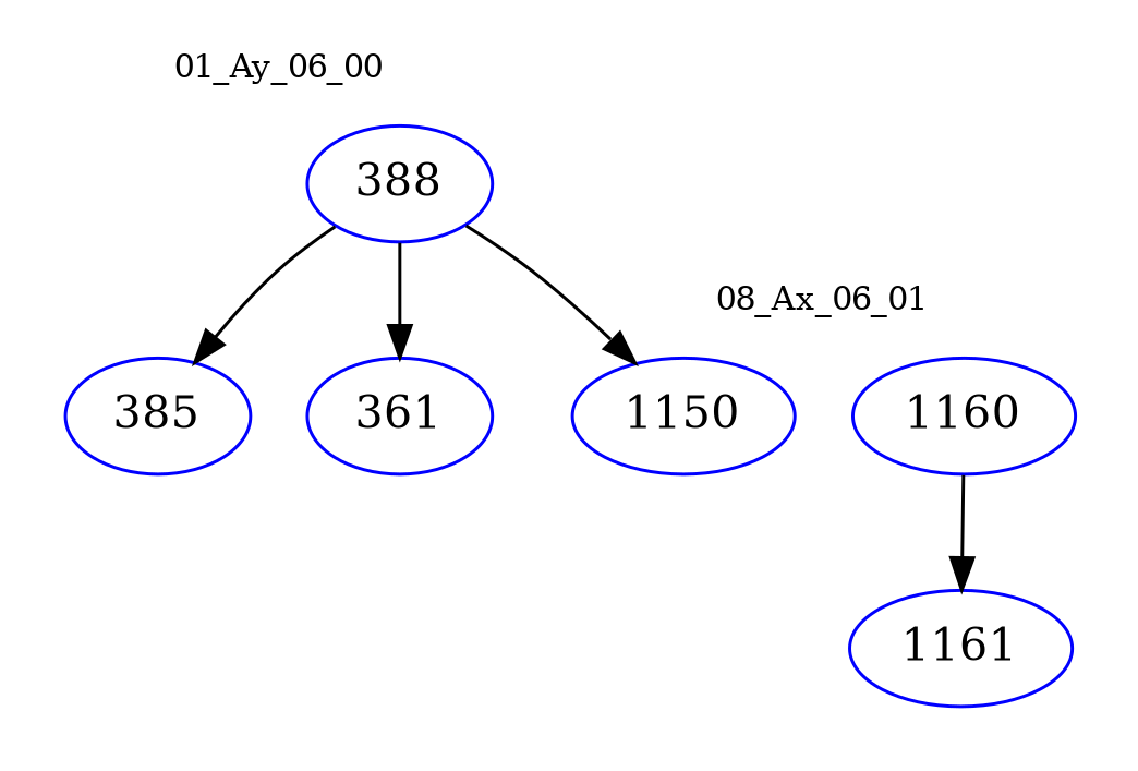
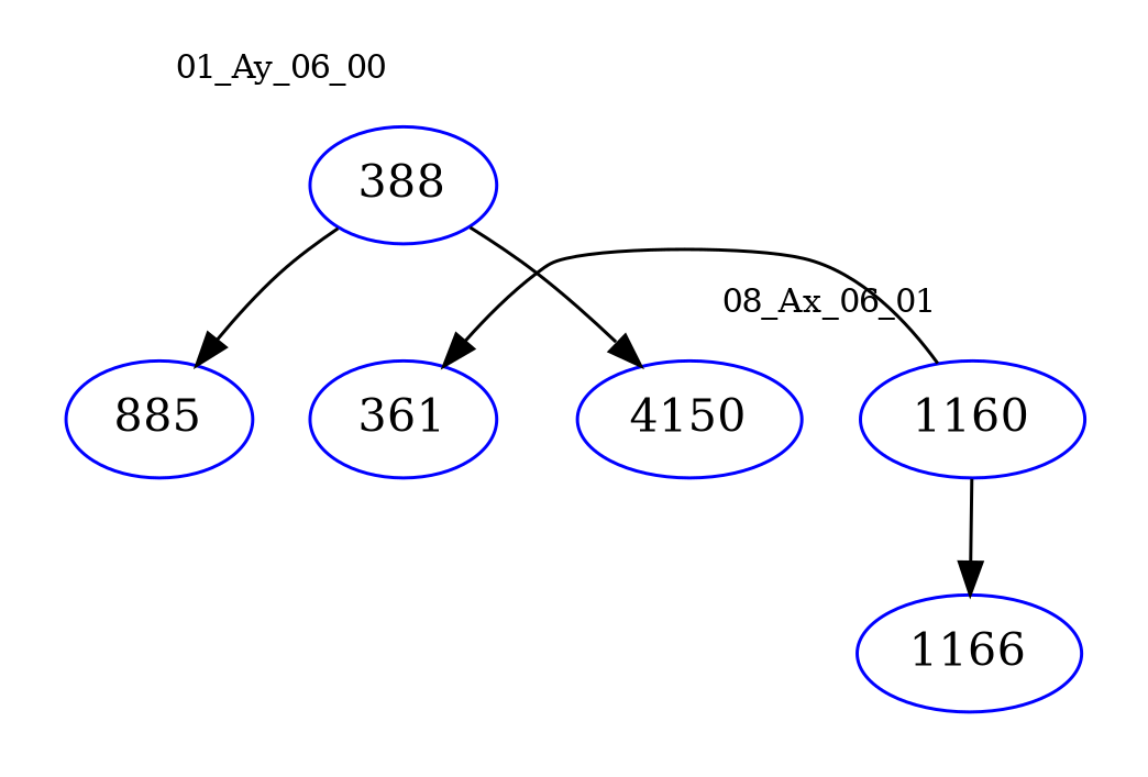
  digraph {
    node [color=blue]
    edge [color=black]
    n1 [label=388]
-   n2 [label=385]
+   n2 [label=885]
    n3 [label=361]
    n4 [label=1160]
-   n5 [label=1150]
-   n6 [label=1161]
+   n5 [label=4150]
+   n6 [label=1166]
    subgraph cluster_1 {
      color=white
      fontsize=10
      label="01_Ay_06_00"
      n1
      n2
      n3
    }
    subgraph cluster_2 {
      color=white
      fontsize=10
      label="08_Ax_06_01"
      n4
      n5
      n6
    }
    n1 -> n2
-   n1 -> n3
+   n4 -> n3
    n1 -> n5
    n4 -> n6
  }
